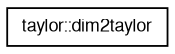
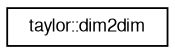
  digraph {
    rankdir=LR
-   n1 [color=black fillcolor=white fontname=FreeSans fontsize=10 height=0.2 label="taylor::dim2taylor" shape=record style=filled width=0.4]
+   n1 [color=black fillcolor=white fontname=FreeSans fontsize=10 height=0.2 label="taylor::dim2dim" shape=record style=filled width=0.4]
  }
